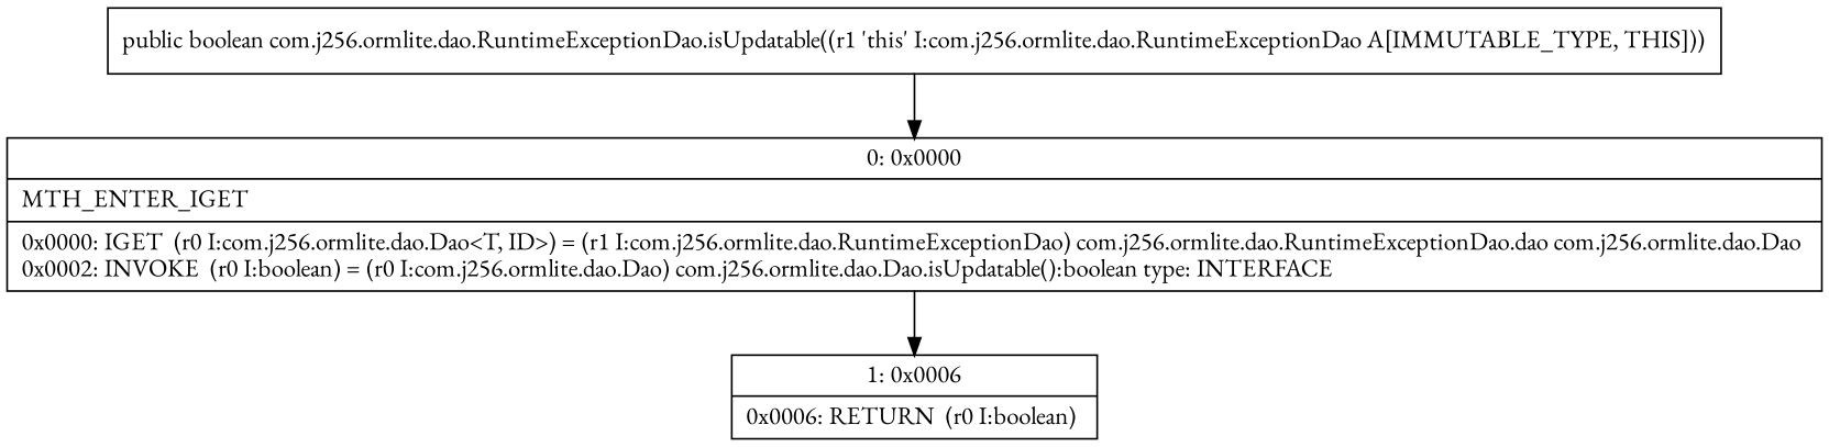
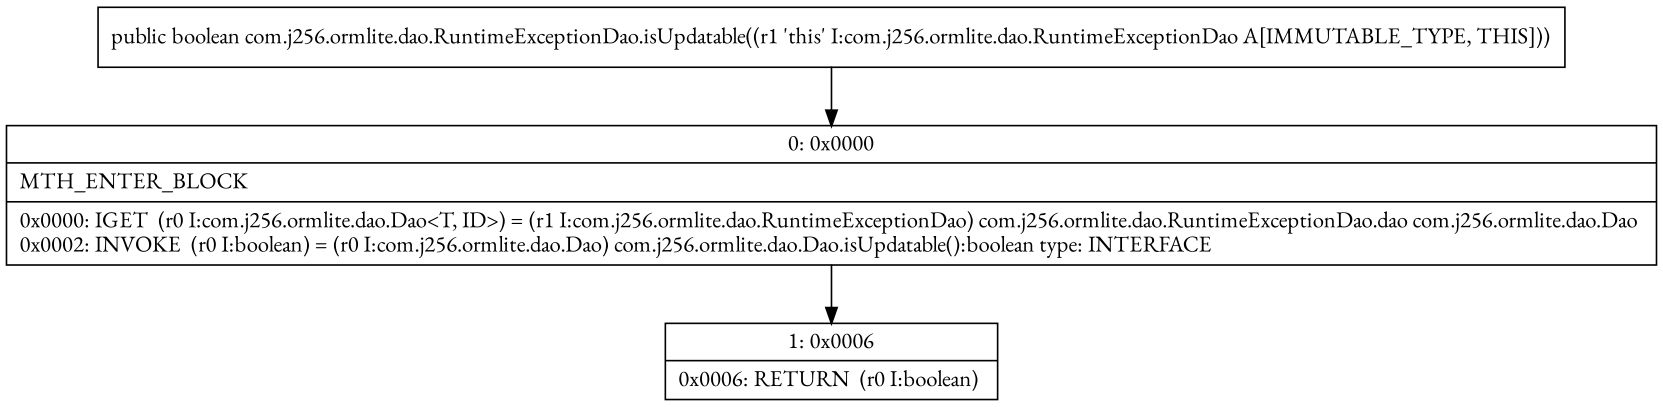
  digraph {
    fontname="EB Garamond"
    node [shape=record fontname="EB Garamond"]
    edge [fontname="EB Garamond"]
-   n1 [label="{0\:\ 0x0000|MTH_ENTER_IGET\l|0x0000: IGET  (r0 I:com.j256.ormlite.dao.Dao\<T, ID\>) = (r1 I:com.j256.ormlite.dao.RuntimeExceptionDao) com.j256.ormlite.dao.RuntimeExceptionDao.dao com.j256.ormlite.dao.Dao \l0x0002: INVOKE  (r0 I:boolean) = (r0 I:com.j256.ormlite.dao.Dao) com.j256.ormlite.dao.Dao.isUpdatable():boolean type: INTERFACE \l}"]
+   n1 [label="{0\:\ 0x0000|MTH_ENTER_BLOCK\l|0x0000: IGET  (r0 I:com.j256.ormlite.dao.Dao\<T, ID\>) = (r1 I:com.j256.ormlite.dao.RuntimeExceptionDao) com.j256.ormlite.dao.RuntimeExceptionDao.dao com.j256.ormlite.dao.Dao \l0x0002: INVOKE  (r0 I:boolean) = (r0 I:com.j256.ormlite.dao.Dao) com.j256.ormlite.dao.Dao.isUpdatable():boolean type: INTERFACE \l}"]
    n2 [label="{1\:\ 0x0006|0x0006: RETURN  (r0 I:boolean) \l}"]
    n3 [label="{public boolean com.j256.ormlite.dao.RuntimeExceptionDao.isUpdatable((r1 'this' I:com.j256.ormlite.dao.RuntimeExceptionDao A[IMMUTABLE_TYPE, THIS])) }"]
    n1 -> n2
    n3 -> n1
  }
